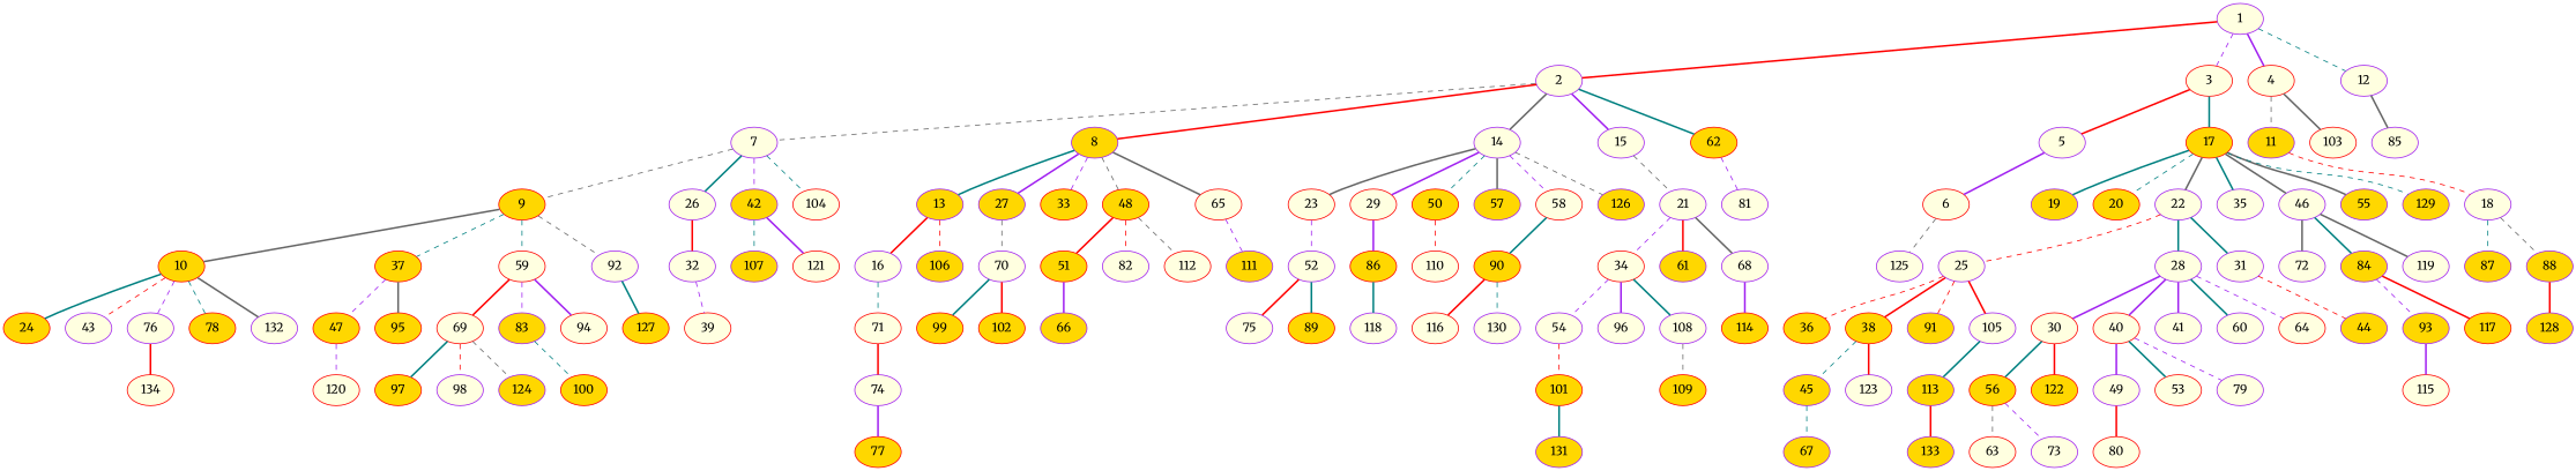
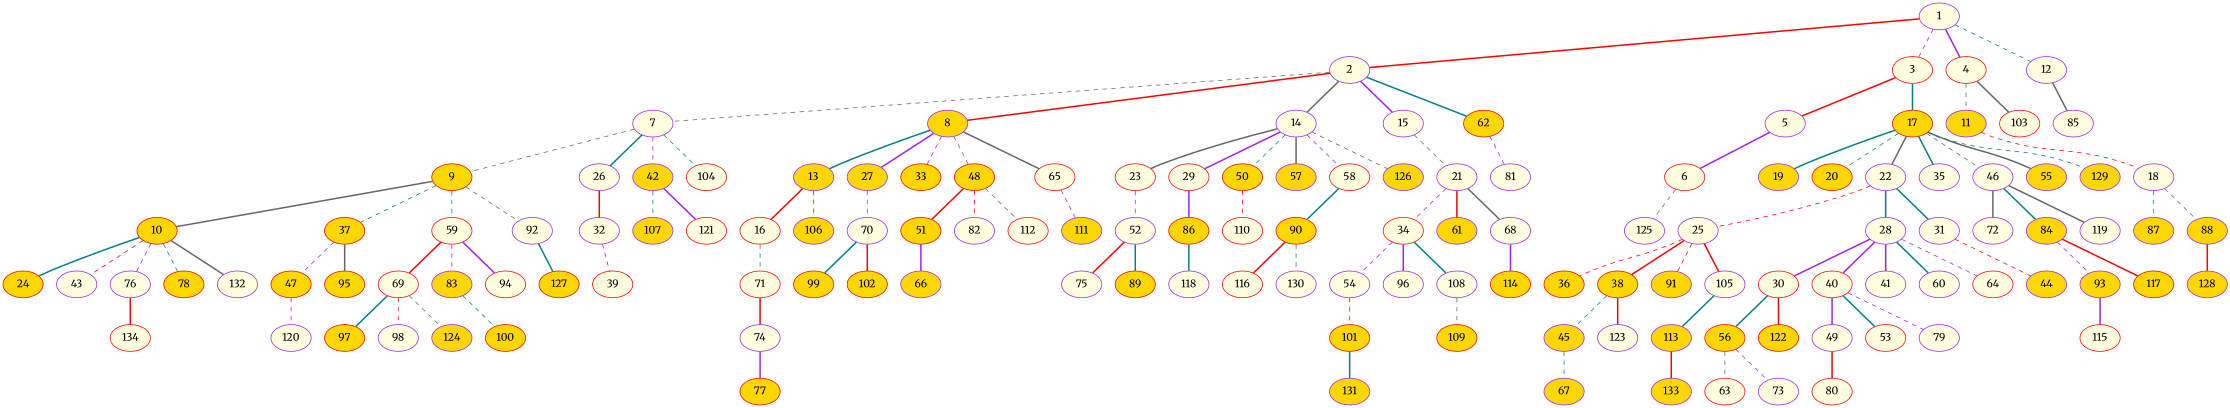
  graph {
    fontname=Merriweather
    node [color=purple fillcolor=lightyellow fontname=Merriweather style=filled]
    edge [color=teal fontname=Merriweather style=bold]
    1
    2
    3 [color=red]
    4 [color=red]
    12
    7
    8 [fillcolor=gold]
    14
    15
    62 [color=red fillcolor=gold]
    5
    17 [color=red fillcolor=gold]
    11 [fillcolor=gold]
    103 [color=red]
    85
    9 [color=red fillcolor=gold]
    26
    42 [fillcolor=gold]
    104 [color=red]
    13 [fillcolor=gold]
    27 [fillcolor=gold]
    33 [color=red fillcolor=gold]
    48 [color=red fillcolor=gold]
    65 [color=red]
    23 [color=red]
    29 [color=red]
    50 [color=red fillcolor=gold]
    57 [fillcolor=gold]
    58 [color=red]
    126 [fillcolor=gold]
    21
    81
    6 [color=red]
    19 [fillcolor=gold]
    20 [color=red fillcolor=gold]
    22
    35
    46
    55 [fillcolor=gold]
    129 [fillcolor=gold]
    18
    125
    10 [color=red fillcolor=gold]
    37 [color=red fillcolor=gold]
    59 [color=red]
    92
    32
    107 [fillcolor=gold]
    121 [color=red]
-   16
+   16 [color=red]
    106 [fillcolor=gold]
    70
    51 [color=red fillcolor=gold]
    82
    112 [color=red]
    111 [fillcolor=gold]
    24 [color=red fillcolor=gold]
    43
    76
    78 [color=red fillcolor=gold]
    132
    47 [color=red fillcolor=gold]
    95 [color=red fillcolor=gold]
    69 [color=red]
    83 [fillcolor=gold]
    94 [color=red]
    127 [color=red fillcolor=gold]
    134 [color=red]
    87 [fillcolor=gold]
    88 [fillcolor=gold]
    71 [color=red]
    52
    86 [color=red fillcolor=gold]
    110 [color=red]
    90 [color=red fillcolor=gold]
    34 [color=red]
    61 [fillcolor=gold]
    68
    74
    25
    28
    31
    72
    84 [fillcolor=gold]
    119
    128 [fillcolor=gold]
    54
    96
    108
    114 [color=red fillcolor=gold]
    36 [color=red fillcolor=gold]
    38 [color=red fillcolor=gold]
    91 [fillcolor=gold]
    105
    30 [color=red]
    40 [color=red]
    41
    60
    64 [color=red]
    44 [fillcolor=gold]
    75
    89 [color=red fillcolor=gold]
    45 [fillcolor=gold]
    123
    113 [fillcolor=gold]
    39 [color=red]
    99 [color=red fillcolor=gold]
    102 [color=red fillcolor=gold]
    56 [color=red fillcolor=gold]
    122 [color=red fillcolor=gold]
    49
    53 [color=red]
    79
    118
    63 [color=red]
    73
    101 [color=red fillcolor=gold]
    109 [color=red fillcolor=gold]
-   120 [color=red]
+   120
    67 [fillcolor=gold]
    80 [color=red]
    93 [fillcolor=gold]
    117 [color=red fillcolor=gold]
    66 [fillcolor=gold]
    131 [fillcolor=gold]
    116 [color=red]
    130
    97 [color=red fillcolor=gold]
    98
    124 [fillcolor=gold]
    100 [color=red fillcolor=gold]
    77 [color=red fillcolor=gold]
    115 [color=red]
    133 [fillcolor=gold]
    1 -- 2 [color=red]
    1 -- 3 [color=purple style=dashed]
    1 -- 4 [color=purple]
    1 -- 12 [style=dashed]
    2 -- 7 [color=gray40 style=dashed]
    2 -- 8 [color=red]
    2 -- 14 [color=gray40]
    2 -- 15 [color=purple]
    2 -- 62
    3 -- 5 [color=red]
    3 -- 17
    4 -- 11 [color=gray40 style=dashed]
    4 -- 103 [color=gray40]
    12 -- 85 [color=gray40]
    7 -- 9 [color=gray40 style=dashed]
    7 -- 26
    7 -- 42 [color=purple style=dashed]
    7 -- 104 [style=dashed]
    8 -- 13
    8 -- 27 [color=purple]
    8 -- 33 [color=purple style=dashed]
    8 -- 48 [color=gray40 style=dashed]
    8 -- 65 [color=gray40]
    14 -- 23 [color=gray40]
    14 -- 29 [color=purple]
    14 -- 50 [style=dashed]
    14 -- 57 [color=gray40]
    14 -- 58 [color=purple style=dashed]
    14 -- 126 [color=gray40 style=dashed]
    15 -- 21 [color=gray40 style=dashed]
    62 -- 81 [color=purple style=dashed]
    5 -- 6 [color=purple]
    17 -- 19
    17 -- 20 [style=dashed]
    17 -- 22 [color=gray40]
    17 -- 35
-   17 -- 46 [color=gray40]
+   17 -- 46 [color=gray40 style=dashed]
    17 -- 55 [color=gray40]
    17 -- 129 [style=dashed]
    11 -- 18 [color=red style=dashed]
    9 -- 10 [color=gray40]
    9 -- 37 [style=dashed]
    9 -- 59 [style=dashed]
    9 -- 92 [color=gray40 style=dashed]
    26 -- 32 [color=red]
    42 -- 107 [style=dashed]
    42 -- 121 [color=purple]
    13 -- 16 [color=red]
    13 -- 106 [color=red style=dashed]
    27 -- 70 [color=gray40 style=dashed]
    48 -- 51 [color=red]
    48 -- 82 [color=red style=dashed]
    48 -- 112 [color=gray40 style=dashed]
    65 -- 111 [color=purple style=dashed]
    23 -- 52 [color=purple style=dashed]
    29 -- 86 [color=purple]
    50 -- 110 [color=red style=dashed]
    58 -- 90
    21 -- 34 [color=purple style=dashed]
    21 -- 61 [color=red]
    21 -- 68 [color=gray40]
    6 -- 125 [color=gray40 style=dashed]
    22 -- 25 [color=red style=dashed]
    22 -- 28
    22 -- 31
    46 -- 72 [color=gray40]
    46 -- 84
    46 -- 119 [color=gray40]
    18 -- 87 [style=dashed]
    18 -- 88 [color=gray40 style=dashed]
    10 -- 24
    10 -- 43 [color=red style=dashed]
    10 -- 76 [color=purple style=dashed]
    10 -- 78 [style=dashed]
    10 -- 132 [color=gray40]
    37 -- 47 [color=purple style=dashed]
    37 -- 95 [color=gray40]
    59 -- 69 [color=red]
    59 -- 83 [color=purple style=dashed]
    59 -- 94 [color=purple]
    92 -- 127
    32 -- 39 [color=purple style=dashed]
    16 -- 71 [style=dashed]
    70 -- 99
    70 -- 102 [color=red]
    51 -- 66 [color=purple]
    76 -- 134 [color=red]
    47 -- 120 [color=purple style=dashed]
    69 -- 97
    69 -- 98 [color=red style=dashed]
    69 -- 124 [color=gray40 style=dashed]
    83 -- 100 [style=dashed]
    88 -- 128 [color=red]
    71 -- 74 [color=red]
    52 -- 75 [color=red]
    52 -- 89
    86 -- 118
    90 -- 116 [color=red]
    90 -- 130 [style=dashed]
    34 -- 54 [color=purple style=dashed]
    34 -- 96 [color=purple]
    34 -- 108
    68 -- 114 [color=purple]
    74 -- 77 [color=purple]
    25 -- 36 [color=red style=dashed]
    25 -- 38 [color=red]
    25 -- 91 [color=red style=dashed]
    25 -- 105 [color=red]
    28 -- 30 [color=purple]
    28 -- 40 [color=purple]
    28 -- 41 [color=purple]
    28 -- 60
    28 -- 64 [color=purple style=dashed]
    31 -- 44 [color=red style=dashed]
    84 -- 93 [color=purple style=dashed]
    84 -- 117 [color=red]
    54 -- 101 [color=red style=dashed]
    108 -- 109 [color=gray40 style=dashed]
    38 -- 45 [style=dashed]
    38 -- 123 [color=red]
    105 -- 113
    30 -- 56
    30 -- 122 [color=red]
    40 -- 49 [color=purple]
    40 -- 53
    40 -- 79 [color=purple style=dashed]
    45 -- 67 [style=dashed]
    113 -- 133 [color=red]
    56 -- 63 [color=gray40 style=dashed]
    56 -- 73 [color=purple style=dashed]
    49 -- 80 [color=red]
    101 -- 131
    93 -- 115 [color=purple]
  }
